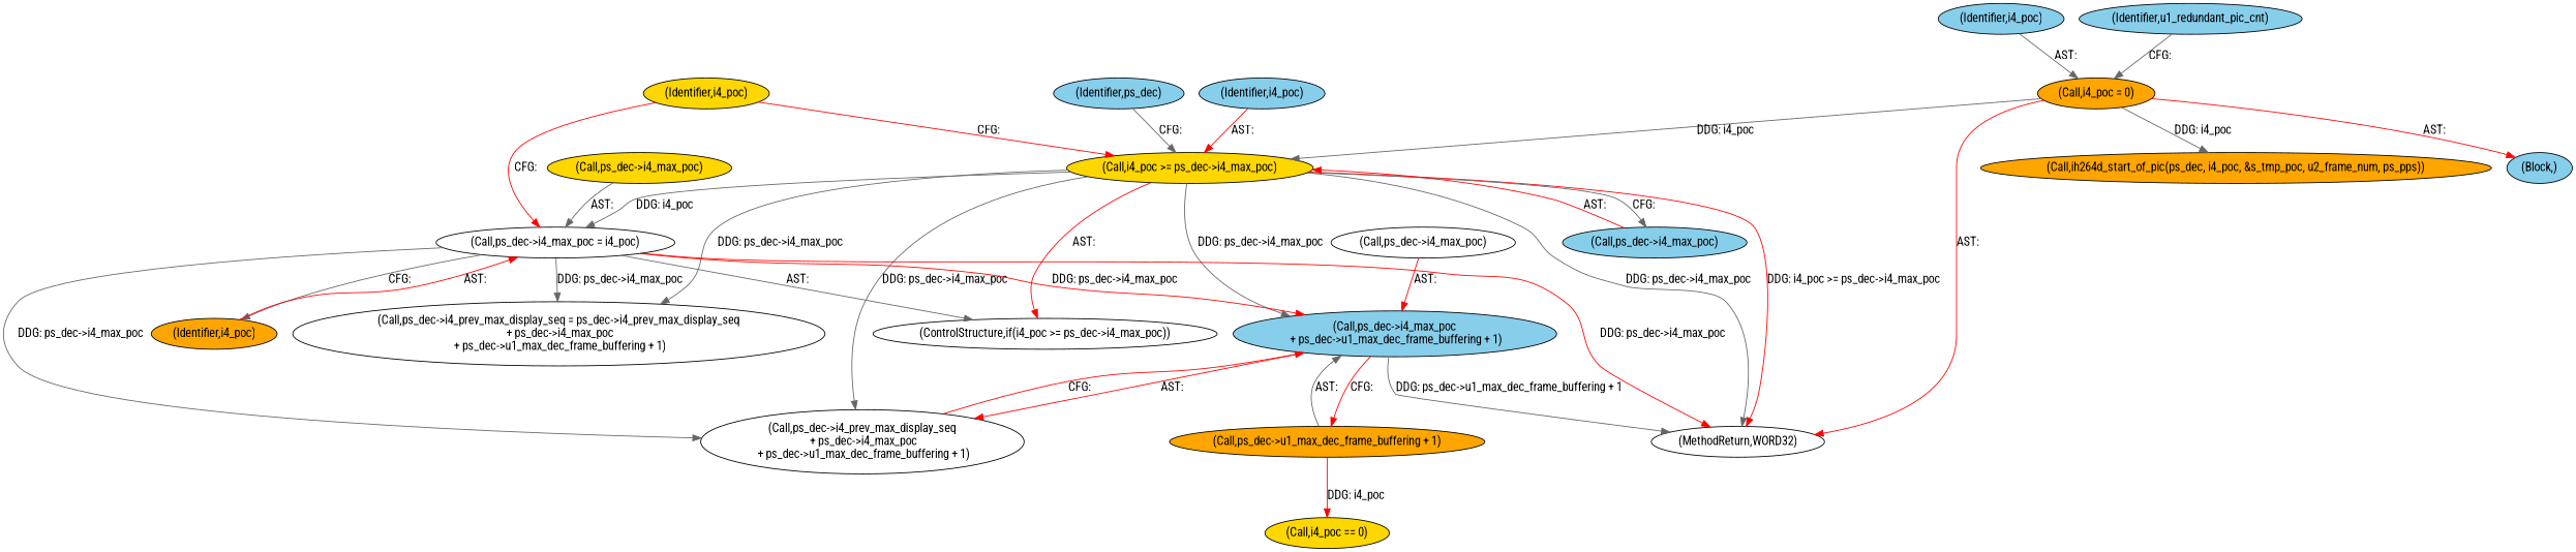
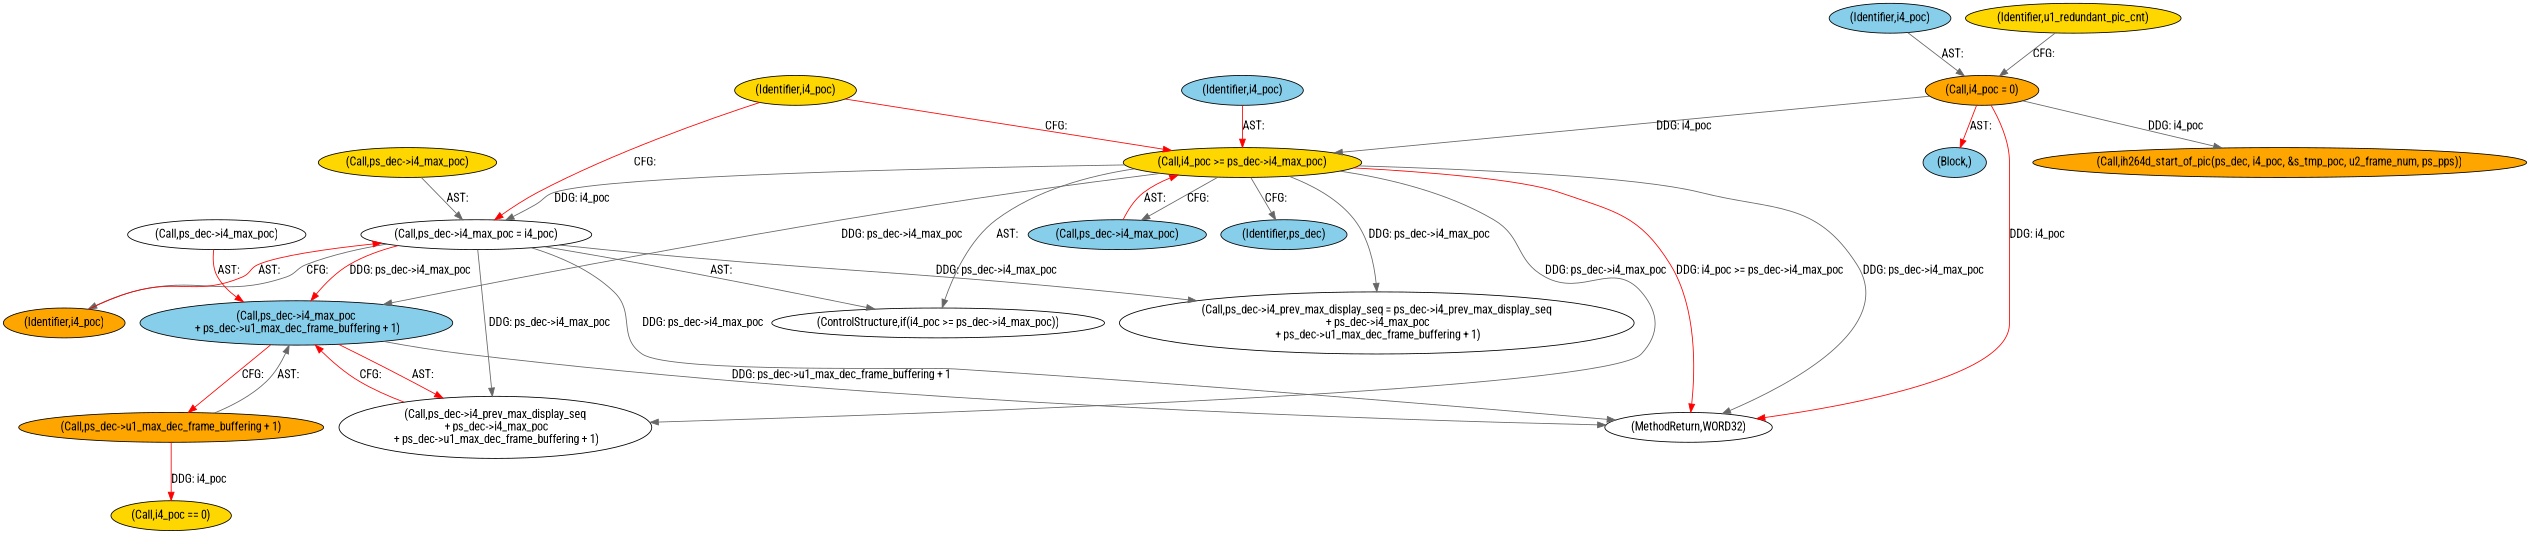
  digraph {
    fontname="Roboto Condensed"
    node [fillcolor=skyblue fontname="Roboto Condensed" style=filled]
    edge [color=gray40 fontname="Roboto Condensed"]
    n1 [label="(Call,ps_dec->i4_max_poc\n + ps_dec->u1_max_dec_frame_buffering + 1)"]
    n2 [fillcolor=white label="(Call,ps_dec->i4_prev_max_display_seq\n + ps_dec->i4_max_poc\n + ps_dec->u1_max_dec_frame_buffering + 1)"]
    n3 [fillcolor=white label="(MethodReturn,WORD32)"]
    n4 [fillcolor=orange label="(Call,ps_dec->u1_max_dec_frame_buffering + 1)"]
    n5 [fillcolor=gold label="(Call,i4_poc == 0)"]
    n6 [fillcolor=gold label="(Call,i4_poc >= ps_dec->i4_max_poc)"]
    n7 [fillcolor=white label="(Call,ps_dec->i4_max_poc = i4_poc)"]
    n8 [fillcolor=white label="(Call,ps_dec->i4_prev_max_display_seq = ps_dec->i4_prev_max_display_seq\n + ps_dec->i4_max_poc\n + ps_dec->u1_max_dec_frame_buffering + 1)"]
    n9 [fillcolor=white label="(ControlStructure,if(i4_poc >= ps_dec->i4_max_poc))"]
    n10 [label="(Call,ps_dec->i4_max_poc)"]
    n11 [fillcolor=orange label="(Identifier,i4_poc)"]
    n12 [fillcolor=orange label="(Call,i4_poc = 0)"]
    n13 [fillcolor=orange label="(Call,ih264d_start_of_pic(ps_dec, i4_poc, &s_tmp_poc, u2_frame_num, ps_pps))"]
    n14 [label="(Block,)"]
    n15 [label="(Identifier,ps_dec)"]
    n16 [label="(Identifier,i4_poc)"]
    n17 [fillcolor=white label="(Call,ps_dec->i4_max_poc)"]
    n18 [label="(Identifier,i4_poc)"]
-   n19 [label="(Identifier,u1_redundant_pic_cnt)"]
+   n19 [fillcolor=gold label="(Identifier,u1_redundant_pic_cnt)"]
    n20 [fillcolor=gold label="(Identifier,i4_poc)"]
    n21 [fillcolor=gold label="(Call,ps_dec->i4_max_poc)"]
    n1 -> n2 [color=red label="AST: "]
    n1 -> n3 [label="DDG: ps_dec->u1_max_dec_frame_buffering + 1"]
    n1 -> n4 [color=red label="CFG: "]
    n2 -> n1 [color=red label="CFG: "]
    n4 -> n1 [label="AST: "]
    n4 -> n5 [color=red label="DDG: i4_poc"]
    n6 -> n1 [label="DDG: ps_dec->i4_max_poc"]
    n6 -> n2 [label="DDG: ps_dec->i4_max_poc"]
    n6 -> n3 [label="DDG: ps_dec->i4_max_poc"]
    n6 -> n3 [color=red label="DDG: i4_poc >= ps_dec->i4_max_poc"]
    n6 -> n7 [label="DDG: i4_poc"]
    n6 -> n8 [label="DDG: ps_dec->i4_max_poc"]
-   n6 -> n9 [color=red label="AST: "]
+   n6 -> n9 [label="AST: "]
    n6 -> n10 [label="CFG: "]
    n7 -> n1 [color=red label="DDG: ps_dec->i4_max_poc"]
    n7 -> n2 [label="DDG: ps_dec->i4_max_poc"]
-   n7 -> n3 [color=red label="DDG: ps_dec->i4_max_poc"]
+   n7 -> n3 [label="DDG: ps_dec->i4_max_poc"]
    n7 -> n8 [label="DDG: ps_dec->i4_max_poc"]
    n7 -> n9 [label="AST: "]
    n7 -> n11 [label="CFG: "]
    n10 -> n6 [color=red label="AST: "]
    n11 -> n7 [color=red label="AST: "]
-   n12 -> n3 [color=red label="AST: "]
+   n12 -> n3 [color=red label="DDG: i4_poc"]
    n12 -> n6 [label="DDG: i4_poc"]
    n12 -> n13 [label="DDG: i4_poc"]
    n12 -> n14 [color=red label="AST: "]
-   n15 -> n6 [label="CFG: "]
+   n6 -> n15 [label="CFG: "]
    n16 -> n6 [color=red label="AST: "]
    n17 -> n1 [color=red label="AST: "]
    n18 -> n12 [label="AST: "]
    n19 -> n12 [label="CFG: "]
    n20 -> n6 [color=red label="CFG: "]
    n20 -> n7 [color=red label="CFG: "]
    n21 -> n7 [label="AST: "]
  }
